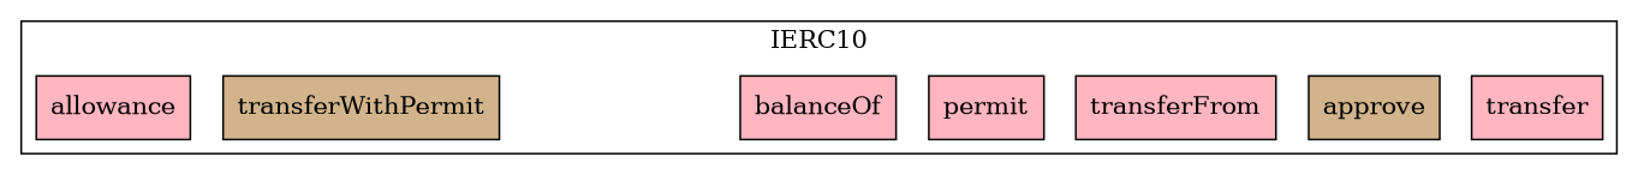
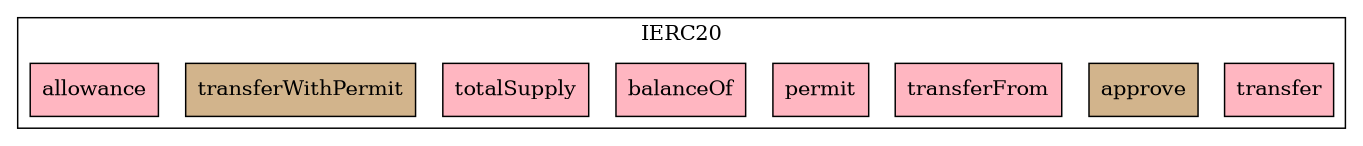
  strict digraph {
    rankdir=TB
    node [shape=box style=filled fillcolor=lightpink]
    n1 [label=transfer]
    n2 [label=approve fillcolor=tan]
    n3 [label=transferFrom]
    n4 [label=permit]
    n5 [label=balanceOf]
+   n6 [label=totalSupply]
    n7 [label=transferWithPermit fillcolor=tan]
    n8 [label=allowance]
    subgraph cluster_1 {
-     label=IERC10
+     label=IERC20
      n1
      n2
      n3
      n4
      n5
+     n6
      n7
      n8
    }
    subgraph cluster_2 {
      label="[Solidity]"
    }
  }
